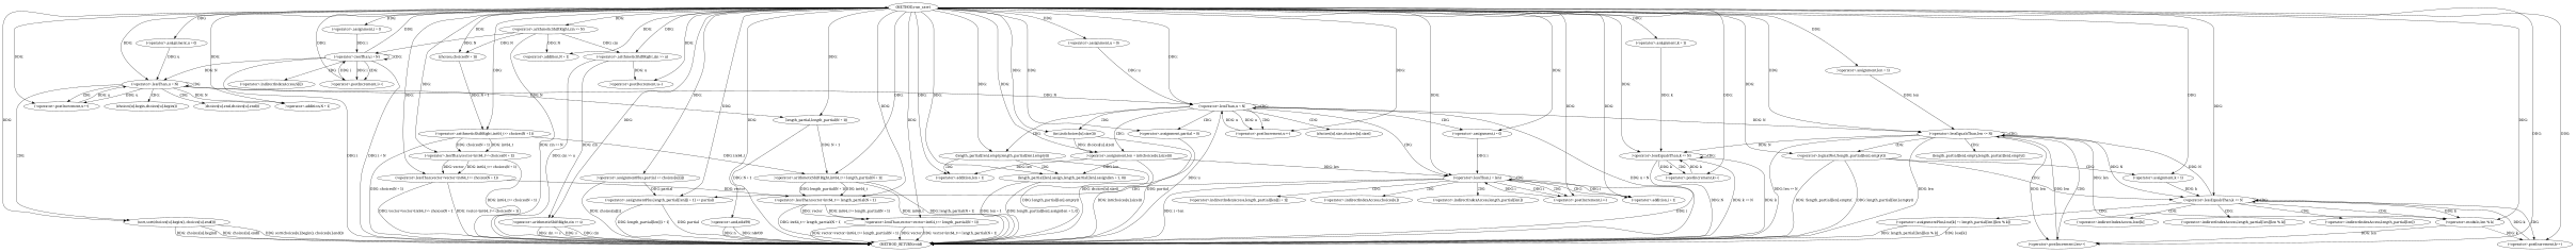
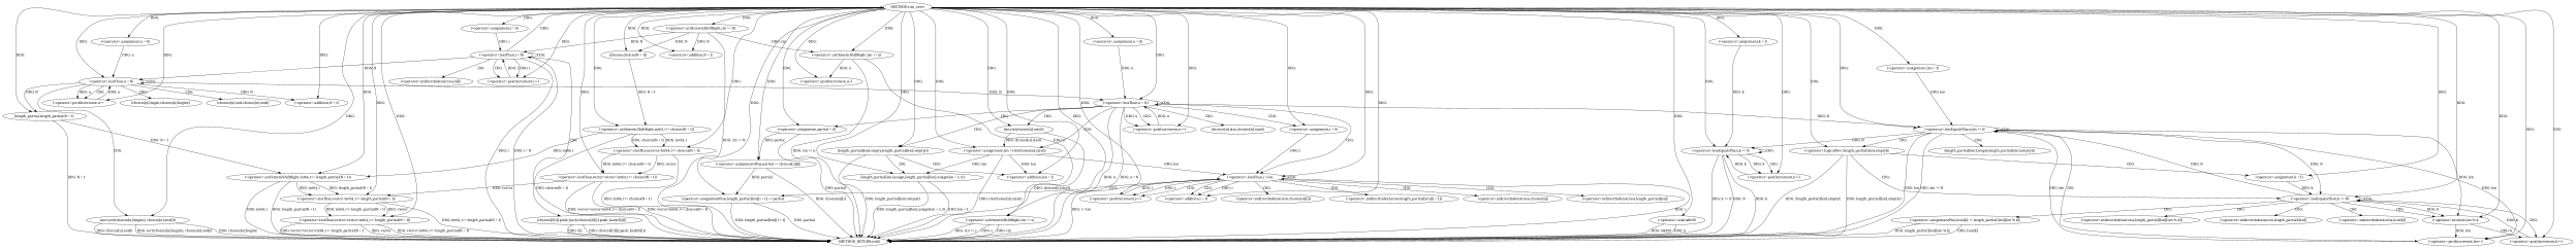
  digraph {
    fontname="Noto Serif"
    node [fontname="Noto Serif"]
    edge [fontname="Noto Serif"]
    n1 [label="(METHOD,run_case)"]
    n2 [label="(<operator>.arithmeticShiftRight,cin >> N)"]
    n3 [label="(<operator>.arithmeticShiftRight,cin >> s)"]
    n4 [label="(<operator>.lessThan,vector<vector<int64_t>> choices(N + 1))"]
    n5 [label="(<operator>.lessThan,vector<vector<int64_t>> length_partial(N + 1))"]
    n6 [label="(<operator>.and,n&#39)"]
    n7 [label="(<operator>.arithmeticShiftRight,cin >> u)"]
    n8 [label="(<operator>.postDecrement,u--)"]
    n9 [label="(<operator>.assignment,i = 0)"]
    n10 [label="(<operator>.postIncrement,i++)"]
    n11 [label="(<operator>.assignment,u = 0)"]
    n12 [label="(<operator>.lessThan,u < N)"]
    n13 [label="(<operator>.postIncrement,u++)"]
    n14 [label="(sort,sort(choices[u].begin(), choices[u].end()))"]
    n15 [label="(<operator>.assignment,u = 0)"]
    n16 [label="(<operator>.lessThan,u < N)"]
    n17 [label="(<operator>.postIncrement,u++)"]
    n18 [label="(<operator>.assignment,len = 1)"]
    n19 [label="(<operator>.lessEqualsThan,len <= N)"]
    n20 [label="(<operator>.postIncrement,len++)"]
    n21 [label="(<operator>.assignment,k = 1)"]
    n22 [label="(<operator>.lessEqualsThan,k <= N)"]
    n23 [label="(<operator>.postIncrement,k++)"]
    n24 [label="(<operator>.lessThan,vector<int64_t>> choices(N + 1))"]
    n25 [label="(<operator>.lessThan,vector<int64_t>> length_partial(N + 1))"]
    n26 [label="(<operator>.assignment,len = int(choices[u].size()))"]
    n27 [label="(<operator>.assignment,partial = 0)"]
    n28 [label="(<operator>.logicalNot,!length_partial[len].empty())"]
    n29 [label="(<operator>.arithmeticShiftRight,int64_t>> choices(N + 1))"]
    n30 [label="(<operator>.arithmeticShiftRight,int64_t>> length_partial(N + 1))"]
    n31 [label="(length_partial[len].empty,length_partial[len].empty())"]
    n32 [label="(length_partial[len].assign,length_partial[len].assign(len + 1, 0))"]
    n33 [label="(<operator>.assignment,i = 0)"]
    n34 [label="(<operator>.lessThan,i < len)"]
    n35 [label="(<operator>.postIncrement,i++)"]
    n36 [label="(<operator>.assignment,k = 1)"]
    n37 [label="(<operator>.lessEqualsThan,k <= N)"]
    n38 [label="(<operator>.postIncrement,k++)"]
    n39 [label="(choices,choices(N + 1))"]
    n40 [label="(length_partial,length_partial(N + 1))"]
    n41 [label="(int,int(choices[u].size()))"]
    n42 [label="(<operator>.assignmentPlus,partial += choices[u][i])"]
    n43 [label="(<operator>.assignmentPlus,length_partial[len][i + 1] += partial)"]
    n44 [label="(<operator>.addition,N + 1)"]
    n45 [label="(<operator>.addition,N + 1)"]
    n46 [label="(<operator>.addition,len + 1)"]
    n47 [label="(<operator>.modulo,len % k)"]
    n48 [label="(<operator>.addition,i + 1)"]
    n49 [label="(<operator>.lessThan,i < N)"]
    n50 [label="(METHOD_RETURN,void)"]
+   n51 [label="(choices[U[i]].push_back,choices[U[i]].push_back(S[i]))"]
    n52 [label="(<operator>.indirectIndexAccess,S[i])"]
    n53 [label="(choices[u].begin,choices[u].begin())"]
    n54 [label="(choices[u].end,choices[u].end())"]
    n55 [label="(choices[u].size,choices[u].size())"]
    n56 [label="(length_partial[len].empty,length_partial[len].empty())"]
+   n57 [label="(<operator>.indirectIndexAccess,choices[u][i])"]
    n58 [label="(<operator>.indirectIndexAccess,length_partial[len][i + 1])"]
    n59 [label="(<operator>.indirectIndexAccess,choices[u])"]
    n60 [label="(<operator>.indirectIndexAccess,length_partial[len])"]
    n61 [label="(<operator>.assignmentPlus,lose[k] += length_partial[len][len % k])"]
    n62 [label="(<operator>.indirectIndexAccess,lose[k])"]
    n63 [label="(<operator>.indirectIndexAccess,length_partial[len][len % k])"]
    n64 [label="(<operator>.indirectIndexAccess,length_partial[len])"]
    n1 -> n2 [label="DDG: "]
    n1 -> n3 [label="DDG: "]
    n1 -> n4 [label="DDG: "]
    n1 -> n5 [label="DDG: "]
    n1 -> n6 [label="DDG: "]
    n1 -> n7 [label="DDG: "]
    n1 -> n8 [label="DDG: "]
    n1 -> n9 [label="DDG: "]
    n1 -> n10 [label="DDG: "]
    n1 -> n11 [label="DDG: "]
    n1 -> n12 [label="DDG: "]
    n1 -> n13 [label="DDG: "]
    n1 -> n14 [label="DDG: "]
    n1 -> n15 [label="DDG: "]
    n1 -> n16 [label="DDG: "]
    n1 -> n17 [label="DDG: "]
    n1 -> n18 [label="DDG: "]
    n1 -> n19 [label="DDG: "]
    n1 -> n20 [label="DDG: "]
    n1 -> n21 [label="DDG: "]
    n1 -> n22 [label="DDG: "]
    n1 -> n23 [label="DDG: "]
    n1 -> n24 [label="DDG: "]
    n1 -> n25 [label="DDG: "]
    n1 -> n26 [label="DDG: "]
    n1 -> n27 [label="DDG: "]
    n1 -> n28 [label="DDG: "]
    n1 -> n29 [label="DDG: "]
    n1 -> n30 [label="DDG: "]
    n1 -> n31 [label="DDG: "]
    n1 -> n32 [label="DDG: "]
    n1 -> n33 [label="DDG: "]
    n1 -> n34 [label="DDG: "]
    n1 -> n35 [label="DDG: "]
    n1 -> n36 [label="DDG: "]
    n1 -> n37 [label="DDG: "]
    n1 -> n38 [label="DDG: "]
    n1 -> n39 [label="DDG: "]
    n1 -> n40 [label="DDG: "]
    n1 -> n41 [label="DDG: "]
    n1 -> n42 [label="DDG: "]
    n1 -> n43 [label="DDG: "]
    n1 -> n44 [label="DDG: "]
    n1 -> n45 [label="DDG: "]
    n1 -> n46 [label="DDG: "]
    n1 -> n47 [label="DDG: "]
    n1 -> n48 [label="DDG: "]
    n2 -> n7 [label="DDG: cin"]
    n2 -> n39 [label="DDG: N"]
    n2 -> n44 [label="DDG: N"]
    n2 -> n49 [label="DDG: N"]
    n2 -> n50 [label="DDG: cin >> N"]
    n3 -> n50 [label="DDG: cin"]
    n3 -> n50 [label="DDG: cin >> s"]
    n3 -> n50 [label="DDG: s"]
    n4 -> n25 [label="DDG: vector"]
    n4 -> n50 [label="DDG: vector<int64_t>> choices(N + 1)"]
    n4 -> n50 [label="DDG: vector<vector<int64_t>> choices(N + 1)"]
    n5 -> n50 [label="DDG: vector"]
    n5 -> n50 [label="DDG: vector<int64_t>> length_partial(N + 1)"]
    n5 -> n50 [label="DDG: vector<vector<int64_t>> length_partial(N + 1)"]
    n6 -> n50 [label="DDG: n&#39"]
    n6 -> n50 [label="DDG: n"]
-   n7 -> n3 [label="DDG: cin"]
+   n7 -> n3 [label="DDG: n"]
    n7 -> n8 [label="DDG: u"]
    n7 -> n50 [label="DDG: cin >> u"]
    n9 -> n49 [label="DDG: i"]
    n10 -> n49 [label="DDG: i"]
    n11 -> n12 [label="DDG: u"]
    n12 -> n12 [label="CDG: "]
    n12 -> n13 [label="DDG: u"]
    n12 -> n13 [label="CDG: "]
    n12 -> n14 [label="CDG: "]
    n12 -> n16 [label="DDG: N"]
    n12 -> n40 [label="DDG: N"]
    n12 -> n45 [label="DDG: N"]
    n12 -> n53 [label="CDG: "]
    n12 -> n54 [label="CDG: "]
    n13 -> n12 [label="DDG: u"]
    n14 -> n50 [label="DDG: choices[u].begin()"]
    n14 -> n50 [label="DDG: choices[u].end()"]
    n14 -> n50 [label="DDG: sort(choices[u].begin(), choices[u].end())"]
    n15 -> n16 [label="DDG: u"]
    n16 -> n16 [label="CDG: "]
    n16 -> n17 [label="DDG: u"]
    n16 -> n17 [label="CDG: "]
    n16 -> n19 [label="DDG: N"]
    n16 -> n26 [label="CDG: "]
    n16 -> n27 [label="CDG: "]
    n16 -> n31 [label="CDG: "]
    n16 -> n33 [label="CDG: "]
    n16 -> n34 [label="CDG: "]
    n16 -> n41 [label="CDG: "]
    n16 -> n50 [label="DDG: u"]
    n16 -> n50 [label="DDG: u < N"]
    n16 -> n55 [label="CDG: "]
    n17 -> n16 [label="DDG: u"]
    n18 -> n19 [label="DDG: len"]
    n19 -> n19 [label="CDG: "]
    n19 -> n20 [label="DDG: len"]
    n19 -> n20 [label="CDG: "]
    n19 -> n22 [label="DDG: N"]
    n19 -> n28 [label="CDG: "]
    n19 -> n37 [label="DDG: N"]
    n19 -> n47 [label="DDG: len"]
    n19 -> n50 [label="DDG: len"]
    n19 -> n50 [label="DDG: len <= N"]
    n19 -> n56 [label="CDG: "]
    n20 -> n19 [label="DDG: len"]
    n21 -> n22 [label="DDG: k"]
    n22 -> n22 [label="CDG: "]
    n22 -> n23 [label="DDG: k"]
    n22 -> n23 [label="CDG: "]
    n22 -> n50 [label="DDG: k"]
    n22 -> n50 [label="DDG: N"]
    n22 -> n50 [label="DDG: k <= N"]
    n23 -> n22 [label="DDG: k"]
    n24 -> n4 [label="DDG: vector"]
    n24 -> n4 [label="DDG: int64_t>> choices(N + 1)"]
    n24 -> n50 [label="DDG: int64_t>> choices(N + 1)"]
    n25 -> n5 [label="DDG: vector"]
    n25 -> n5 [label="DDG: int64_t>> length_partial(N + 1)"]
    n25 -> n50 [label="DDG: int64_t>> length_partial(N + 1)"]
    n26 -> n32 [label="DDG: len"]
    n26 -> n34 [label="DDG: len"]
    n26 -> n46 [label="DDG: len"]
    n26 -> n50 [label="DDG: int(choices[u].size())"]
+   n27 -> n42 [label="DDG: partial"]
    n27 -> n50 [label="DDG: partial"]
    n28 -> n36 [label="CDG: "]
    n28 -> n37 [label="CDG: "]
    n28 -> n50 [label="DDG: length_partial[len].empty()"]
    n28 -> n50 [label="DDG: !length_partial[len].empty()"]
    n29 -> n24 [label="DDG: int64_t"]
    n29 -> n24 [label="DDG: choices(N + 1)"]
    n29 -> n30 [label="DDG: int64_t"]
    n29 -> n50 [label="DDG: choices(N + 1)"]
    n30 -> n25 [label="DDG: length_partial(N + 1)"]
    n30 -> n25 [label="DDG: int64_t"]
    n30 -> n50 [label="DDG: int64_t"]
    n30 -> n50 [label="DDG: length_partial(N + 1)"]
    n31 -> n32 [label="CDG: "]
    n31 -> n46 [label="CDG: "]
    n31 -> n50 [label="DDG: length_partial[len].empty()"]
    n32 -> n50 [label="DDG: len + 1"]
    n32 -> n50 [label="DDG: length_partial[len].assign(len + 1, 0)"]
    n33 -> n34 [label="DDG: i"]
    n34 -> n34 [label="CDG: "]
    n34 -> n35 [label="DDG: i"]
    n34 -> n35 [label="CDG: "]
    n34 -> n43 [label="CDG: "]
    n34 -> n48 [label="DDG: i"]
    n34 -> n48 [label="CDG: "]
    n34 -> n50 [label="DDG: i"]
    n34 -> n50 [label="DDG: i < len"]
+   n34 -> n57 [label="CDG: "]
    n34 -> n58 [label="CDG: "]
    n34 -> n59 [label="CDG: "]
    n34 -> n60 [label="CDG: "]
    n35 -> n34 [label="DDG: i"]
    n36 -> n37 [label="DDG: k"]
    n37 -> n19 [label="DDG: N"]
    n37 -> n37 [label="CDG: "]
    n37 -> n38 [label="CDG: "]
    n37 -> n47 [label="DDG: k"]
    n37 -> n47 [label="CDG: "]
    n37 -> n61 [label="CDG: "]
    n37 -> n62 [label="CDG: "]
    n37 -> n63 [label="CDG: "]
    n37 -> n64 [label="CDG: "]
    n38 -> n37 [label="DDG: k"]
    n39 -> n29 [label="DDG: N + 1"]
    n40 -> n30 [label="DDG: N + 1"]
    n40 -> n50 [label="DDG: N + 1"]
    n41 -> n26 [label="DDG: choices[u].size()"]
    n41 -> n50 [label="DDG: choices[u].size()"]
    n42 -> n43 [label="DDG: partial"]
    n42 -> n50 [label="DDG: choices[u][i]"]
    n43 -> n50 [label="DDG: length_partial[len][i + 1]"]
    n43 -> n50 [label="DDG: partial"]
    n47 -> n20 [label="DDG: len"]
    n47 -> n38 [label="DDG: k"]
    n49 -> n1 [label="DDG: "]
    n49 -> n10 [label="DDG: i"]
    n49 -> n10 [label="CDG: "]
    n49 -> n12 [label="DDG: N"]
    n49 -> n49 [label="CDG: "]
    n49 -> n50 [label="DDG: i"]
    n49 -> n50 [label="DDG: i < N"]
+   n49 -> n51 [label="CDG: "]
    n49 -> n52 [label="CDG: "]
+   n51 -> n50 [label="DDG: S[i]"]
+   n51 -> n50 [label="DDG: choices[U[i]].push_back(S[i])"]
    n61 -> n50 [label="DDG: lose[k]"]
    n61 -> n50 [label="DDG: length_partial[len][len % k]"]
  }
